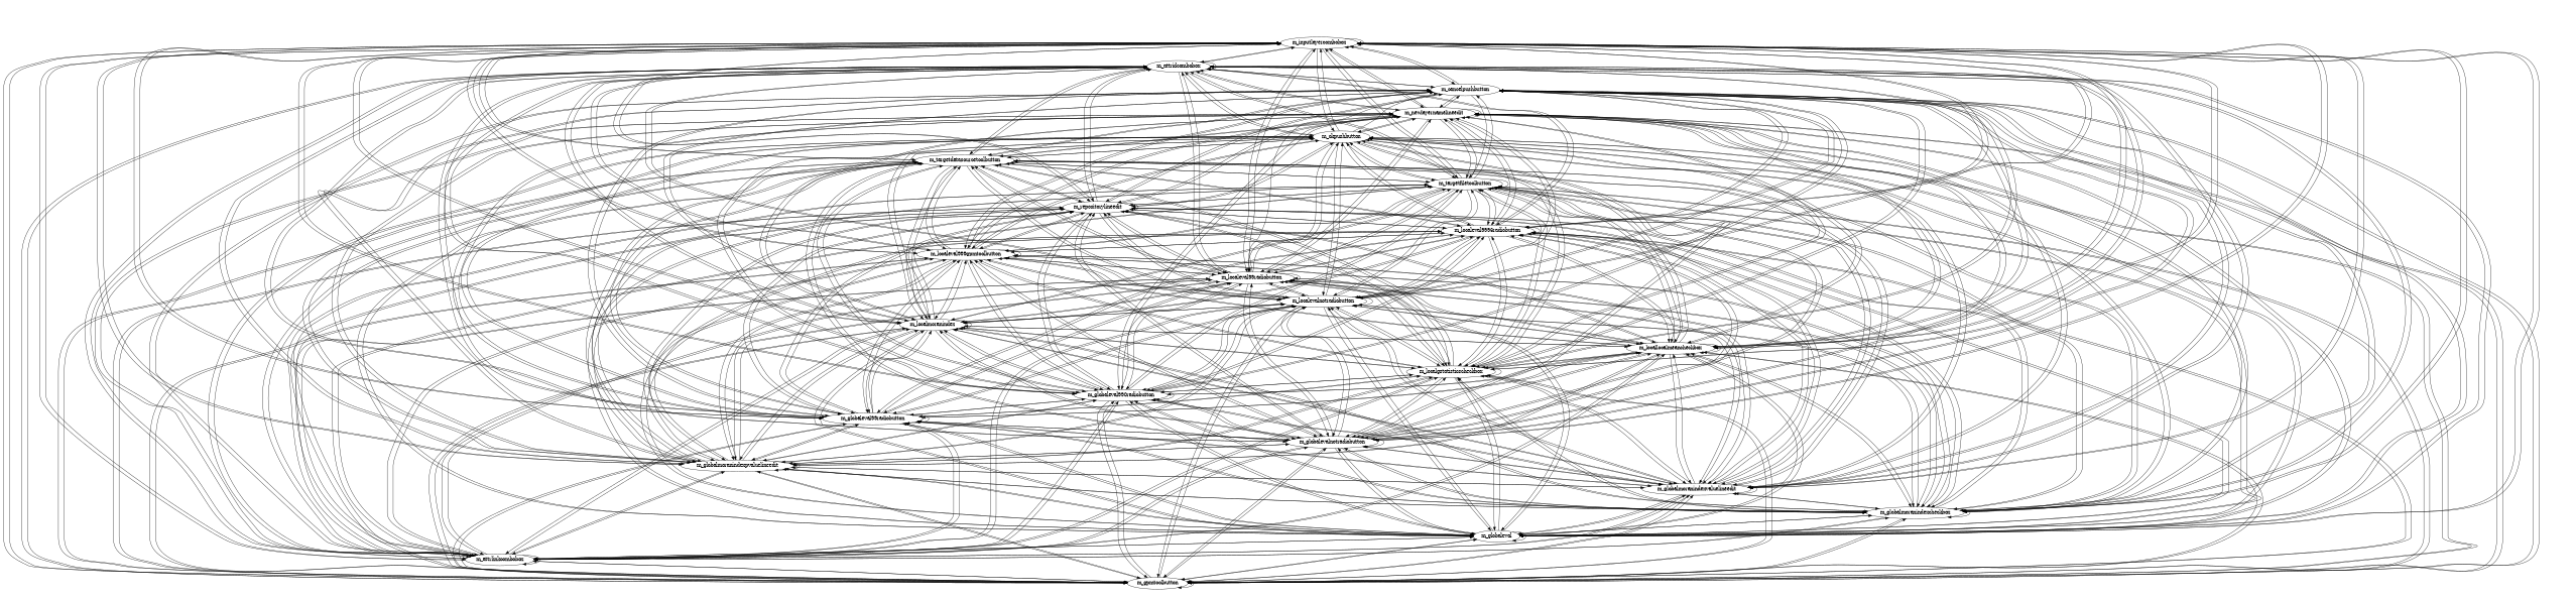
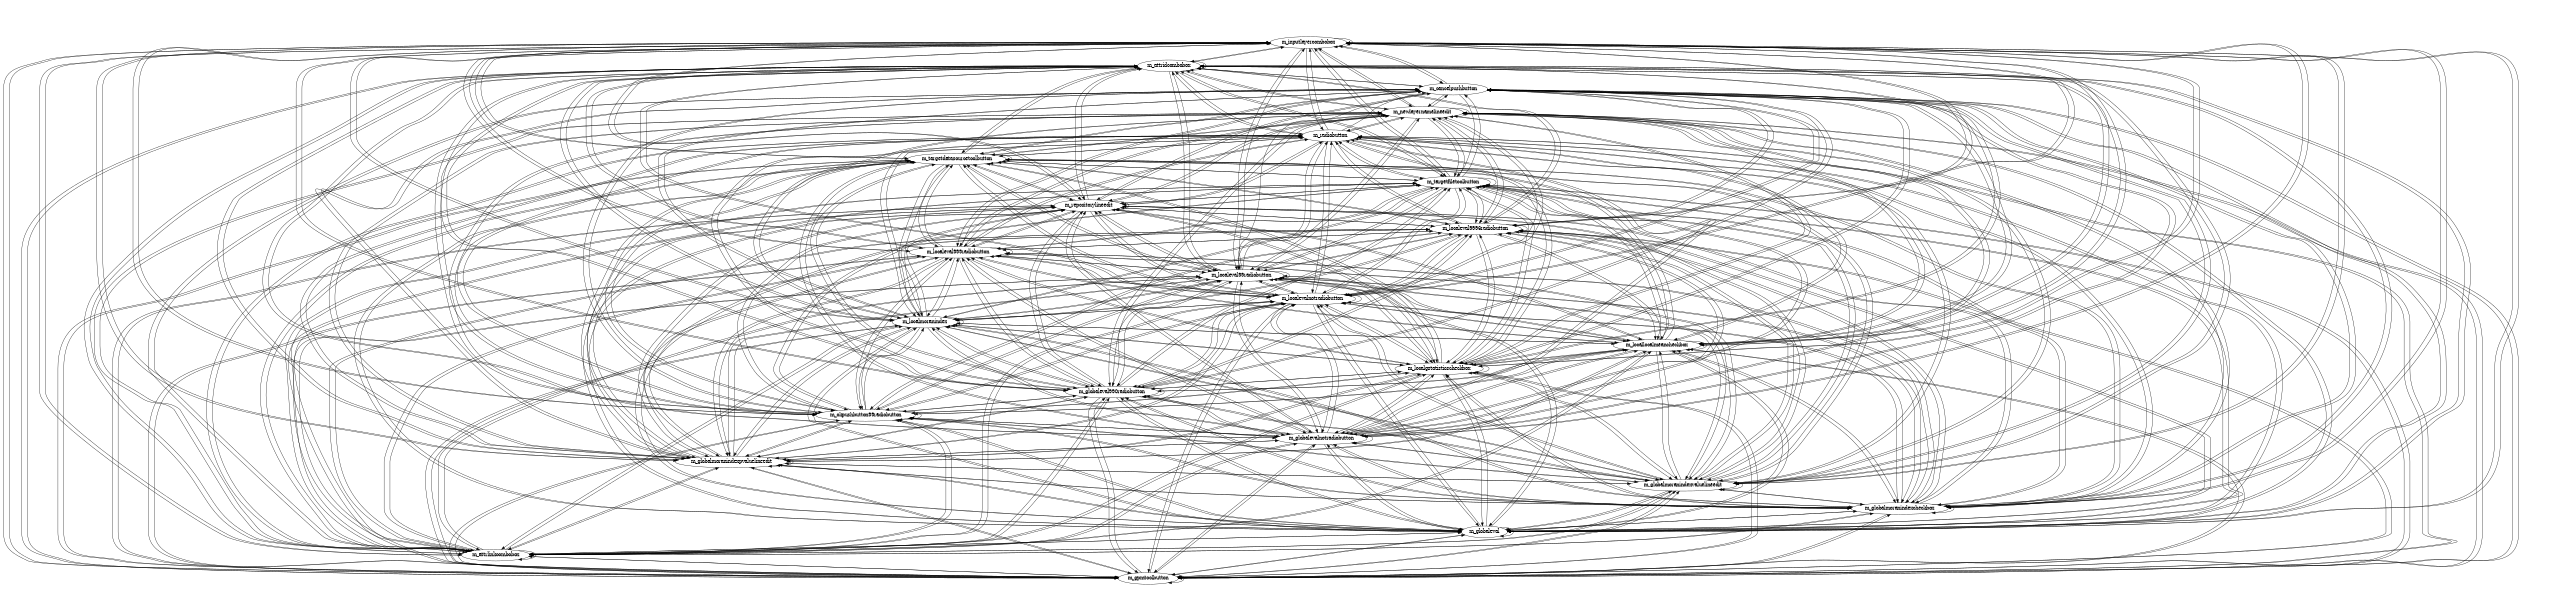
  strict digraph {
    n1 [label=m_inputlayercombobox]
    n2 [label=m_attridcombobox]
    n3 [label=m_gpmtoolbutton]
    n4 [label=m_attrlinkcombobox]
    n5 [label=m_globaleval]
    n6 [label=m_globalmoranindexcheckbox]
    n7 [label=m_globalmoranindexvaluelineedit]
    n8 [label=m_globalmoranindexpvaluelineedit]
    n9 [label=m_globalevalnotradiobutton]
-   n10 [label=m_globaleval99radiobutton]
+   n10 [label=m_okpushbutton99radiobutton]
    n11 [label=m_globaleval990radiobutton]
    n12 [label=m_localgstatisticscheckbox]
    n13 [label=m_locallocalmeancheckbox]
    n14 [label=m_localmoranindex]
    n15 [label=m_localevalnotradiobutton]
    n16 [label=m_localeval99radiobutton]
-   n17 [label=m_localeval999gpmtoolbutton]
+   n17 [label=m_localeval999radiobutton]
    n18 [label=m_localeval9996radiobutton]
    n19 [label=m_repositorylineedit]
    n20 [label=m_targetfiletoolbutton]
    n21 [label=m_targetdatasourcetoolbutton]
    n22 [label=m_newlayernamelineedit]
-   n23 [label=m_okpushbutton]
+   n23 [label=m_radiobutton]
    n24 [label=m_cancelpushbutton]
    n1 -> n1
    n1 -> n2
    n1 -> n3
    n1 -> n4
    n1 -> n5
    n1 -> n6
    n1 -> n7
    n1 -> n8
    n1 -> n9
    n1 -> n10
    n1 -> n11
    n1 -> n12
    n1 -> n13
    n1 -> n14
    n1 -> n15
    n1 -> n16
    n1 -> n17
    n1 -> n18
    n1 -> n19
    n1 -> n20
    n1 -> n21
    n1 -> n22
    n1 -> n23
    n1 -> n24
    n2 -> n1
    n2 -> n2
    n2 -> n3
    n2 -> n4
    n2 -> n5
    n2 -> n6
    n2 -> n7
    n2 -> n8
    n2 -> n9
    n2 -> n10
    n2 -> n11
    n2 -> n12
    n2 -> n13
    n2 -> n14
    n2 -> n15
    n2 -> n16
    n2 -> n17
    n2 -> n18
    n2 -> n19
    n2 -> n20
    n2 -> n21
    n2 -> n22
    n2 -> n23
    n2 -> n24
    n3 -> n1
    n3 -> n2
    n3 -> n3
    n3 -> n4
    n3 -> n5
    n3 -> n6
    n3 -> n7
    n3 -> n8
    n3 -> n9
    n3 -> n10
    n3 -> n11
    n3 -> n12
    n3 -> n13
    n3 -> n14
    n3 -> n15
    n3 -> n16
    n3 -> n17
    n3 -> n18
    n3 -> n19
    n3 -> n20
    n3 -> n21
    n3 -> n22
    n3 -> n23
    n3 -> n24
    n4 -> n1
    n4 -> n2
    n4 -> n3
    n4 -> n4
    n4 -> n5
    n4 -> n6
    n4 -> n7
    n4 -> n8
    n4 -> n9
    n4 -> n10
    n4 -> n11
    n4 -> n12
    n4 -> n13
    n4 -> n14
    n4 -> n15
    n4 -> n16
    n4 -> n17
    n4 -> n18
    n4 -> n19
    n4 -> n20
    n4 -> n21
    n4 -> n22
    n4 -> n23
    n4 -> n24
    n5 -> n1
    n5 -> n2
    n5 -> n3
    n5 -> n4
    n5 -> n5
    n5 -> n6
    n5 -> n7
    n5 -> n8
    n5 -> n9
    n5 -> n10
    n5 -> n11
    n5 -> n12
    n5 -> n13
    n5 -> n14
    n5 -> n15
    n5 -> n16
    n5 -> n17
    n5 -> n18
    n5 -> n19
    n5 -> n20
    n5 -> n21
    n5 -> n22
    n5 -> n23
    n5 -> n24
    n6 -> n1
    n6 -> n2
    n6 -> n3
    n6 -> n4
    n6 -> n5
    n6 -> n6
    n6 -> n7
    n6 -> n8
    n6 -> n9
    n6 -> n10
    n6 -> n11
    n6 -> n12
    n6 -> n13
    n6 -> n14
    n6 -> n15
    n6 -> n16
    n6 -> n17
    n6 -> n18
    n6 -> n19
    n6 -> n20
    n6 -> n21
    n6 -> n22
    n6 -> n23
    n6 -> n24
    n7 -> n1
    n7 -> n2
    n7 -> n3
    n7 -> n4
    n7 -> n5
    n7 -> n6
    n7 -> n7
    n7 -> n8
    n7 -> n9
    n7 -> n10
    n7 -> n11
    n7 -> n12
    n7 -> n13
    n7 -> n14
    n7 -> n15
    n7 -> n16
    n7 -> n17
    n7 -> n18
    n7 -> n19
    n7 -> n20
    n7 -> n21
    n7 -> n22
    n7 -> n23
    n7 -> n24
    n8 -> n1
    n8 -> n2
    n8 -> n3
    n8 -> n4
    n8 -> n5
    n8 -> n6
    n8 -> n7
    n8 -> n8
    n8 -> n9
    n8 -> n10
    n8 -> n11
    n8 -> n12
    n8 -> n13
    n8 -> n14
    n8 -> n15
    n8 -> n16
    n8 -> n17
    n8 -> n18
    n8 -> n19
    n8 -> n20
    n8 -> n21
    n8 -> n22
    n8 -> n23
    n8 -> n24
    n9 -> n1
    n9 -> n2
    n9 -> n3
    n9 -> n4
    n9 -> n5
    n9 -> n6
    n9 -> n7
    n9 -> n8
    n9 -> n9
    n9 -> n10
    n9 -> n11
    n9 -> n12
    n9 -> n13
    n9 -> n14
    n9 -> n15
    n9 -> n16
    n9 -> n17
    n9 -> n18
    n9 -> n19
    n9 -> n20
    n9 -> n21
    n9 -> n22
    n9 -> n23
    n9 -> n24
    n10 -> n1
    n10 -> n2
    n10 -> n3
    n10 -> n4
    n10 -> n5
    n10 -> n6
    n10 -> n7
    n10 -> n8
    n10 -> n9
    n10 -> n10
    n10 -> n11
    n10 -> n12
    n10 -> n13
    n10 -> n14
    n10 -> n15
    n10 -> n16
    n10 -> n17
    n10 -> n18
    n10 -> n19
    n10 -> n20
    n10 -> n21
    n10 -> n22
    n10 -> n23
    n10 -> n24
    n11 -> n1
    n11 -> n2
    n11 -> n3
    n11 -> n4
    n11 -> n5
    n11 -> n6
    n11 -> n7
    n11 -> n8
    n11 -> n9
    n11 -> n10
    n11 -> n11
    n11 -> n12
    n11 -> n13
    n11 -> n14
    n11 -> n15
    n11 -> n16
    n11 -> n17
    n11 -> n18
    n11 -> n19
    n11 -> n20
    n11 -> n21
    n11 -> n22
    n11 -> n23
    n11 -> n24
    n12 -> n1
    n12 -> n2
    n12 -> n3
    n12 -> n4
    n12 -> n5
    n12 -> n6
    n12 -> n7
    n12 -> n8
    n12 -> n9
    n12 -> n10
    n12 -> n11
    n12 -> n12
    n12 -> n13
    n12 -> n14
    n12 -> n15
    n12 -> n16
    n12 -> n17
    n12 -> n18
    n12 -> n19
    n12 -> n20
    n12 -> n21
    n12 -> n22
    n12 -> n23
    n12 -> n24
    n13 -> n1
    n13 -> n2
    n13 -> n3
    n13 -> n4
    n13 -> n5
    n13 -> n6
    n13 -> n7
    n13 -> n8
    n13 -> n9
    n13 -> n10
    n13 -> n11
    n13 -> n12
    n13 -> n13
    n13 -> n14
    n13 -> n15
    n13 -> n16
    n13 -> n17
    n13 -> n18
    n13 -> n19
    n13 -> n20
    n13 -> n21
    n13 -> n22
    n13 -> n23
    n13 -> n24
    n14 -> n1
    n14 -> n2
    n14 -> n3
    n14 -> n4
    n14 -> n5
    n14 -> n6
    n14 -> n7
    n14 -> n8
    n14 -> n9
    n14 -> n10
    n14 -> n11
    n14 -> n12
    n14 -> n13
    n14 -> n14
    n14 -> n15
    n14 -> n16
    n14 -> n17
    n14 -> n18
    n14 -> n19
    n14 -> n20
    n14 -> n21
    n14 -> n22
    n14 -> n23
    n14 -> n24
    n15 -> n1
    n15 -> n2
    n15 -> n3
    n15 -> n4
    n15 -> n5
    n15 -> n6
    n15 -> n7
    n15 -> n8
    n15 -> n9
    n15 -> n10
    n15 -> n11
    n15 -> n12
    n15 -> n13
    n15 -> n14
    n15 -> n15
    n15 -> n16
    n15 -> n17
    n15 -> n18
    n15 -> n19
    n15 -> n20
    n15 -> n21
    n15 -> n22
    n15 -> n23
    n15 -> n24
    n16 -> n1
    n16 -> n2
    n16 -> n3
    n16 -> n4
    n16 -> n5
    n16 -> n6
    n16 -> n7
    n16 -> n8
    n16 -> n9
    n16 -> n10
    n16 -> n11
    n16 -> n12
    n16 -> n13
    n16 -> n14
    n16 -> n15
    n16 -> n16
    n16 -> n17
    n16 -> n18
    n16 -> n19
    n16 -> n20
    n16 -> n21
    n16 -> n22
    n16 -> n23
    n17 -> n1
    n17 -> n2
    n17 -> n3
    n17 -> n4
    n17 -> n5
    n17 -> n6
    n17 -> n7
    n17 -> n8
    n17 -> n9
    n17 -> n10
    n17 -> n11
    n17 -> n12
    n17 -> n13
    n17 -> n14
    n17 -> n15
    n17 -> n16
    n17 -> n17
    n17 -> n18
    n17 -> n19
    n17 -> n20
    n17 -> n21
    n17 -> n22
    n17 -> n23
    n17 -> n24
    n18 -> n1
    n18 -> n2
    n18 -> n3
    n18 -> n4
    n18 -> n5
    n18 -> n6
    n18 -> n7
    n18 -> n8
    n18 -> n9
    n18 -> n10
    n18 -> n11
    n18 -> n12
    n18 -> n13
    n18 -> n14
    n18 -> n15
    n18 -> n16
    n18 -> n17
    n18 -> n18
    n18 -> n19
    n18 -> n20
    n18 -> n21
    n18 -> n22
    n18 -> n23
    n18 -> n24
    n19 -> n1
    n19 -> n2
    n19 -> n3
    n19 -> n4
    n19 -> n5
    n19 -> n6
    n19 -> n7
    n19 -> n8
    n19 -> n9
    n19 -> n10
    n19 -> n11
    n19 -> n12
    n19 -> n13
    n19 -> n14
    n19 -> n15
    n19 -> n16
    n19 -> n17
    n19 -> n18
    n19 -> n19
    n19 -> n20
    n19 -> n21
    n19 -> n22
    n19 -> n23
    n19 -> n24
    n20 -> n1
    n20 -> n2
    n20 -> n3
    n20 -> n4
    n20 -> n5
    n20 -> n6
    n20 -> n7
    n20 -> n8
    n20 -> n9
    n20 -> n10
    n20 -> n11
    n20 -> n12
    n20 -> n13
    n20 -> n14
    n20 -> n15
    n20 -> n16
    n20 -> n17
    n20 -> n18
    n20 -> n19
    n20 -> n20
    n20 -> n21
    n20 -> n22
    n20 -> n23
    n20 -> n24
    n21 -> n1
    n21 -> n2
    n21 -> n3
    n21 -> n4
    n21 -> n5
    n21 -> n6
    n21 -> n7
    n21 -> n8
    n21 -> n9
    n21 -> n10
    n21 -> n11
    n21 -> n12
    n21 -> n13
    n21 -> n14
    n21 -> n15
    n21 -> n16
    n21 -> n17
    n21 -> n18
    n21 -> n19
    n21 -> n20
    n21 -> n21
    n21 -> n22
    n21 -> n23
    n21 -> n24
    n22 -> n1
    n22 -> n2
    n22 -> n3
    n22 -> n4
    n22 -> n5
    n22 -> n6
    n22 -> n7
    n22 -> n8
    n22 -> n9
    n22 -> n10
    n22 -> n11
    n22 -> n12
    n22 -> n13
    n22 -> n14
    n22 -> n15
    n22 -> n16
    n22 -> n17
    n22 -> n18
    n22 -> n19
    n22 -> n20
    n22 -> n21
    n22 -> n22
    n22 -> n23
    n22 -> n24
    n23 -> n1
    n23 -> n2
    n23 -> n3
    n23 -> n4
    n23 -> n5
    n23 -> n6
    n23 -> n7
    n23 -> n8
    n23 -> n9
    n23 -> n10
    n23 -> n11
    n23 -> n12
    n23 -> n13
    n23 -> n14
    n23 -> n15
    n23 -> n16
    n23 -> n17
    n23 -> n18
    n23 -> n19
    n23 -> n20
    n23 -> n21
    n23 -> n22
    n23 -> n24
    n24 -> n1
    n24 -> n2
    n24 -> n3
    n24 -> n4
    n24 -> n5
    n24 -> n6
    n24 -> n7
    n24 -> n8
    n24 -> n9
    n24 -> n10
    n24 -> n11
    n24 -> n12
    n24 -> n13
    n24 -> n14
    n24 -> n15
    n24 -> n16
    n24 -> n17
    n24 -> n18
    n24 -> n19
    n24 -> n20
    n24 -> n21
    n24 -> n22
  }
